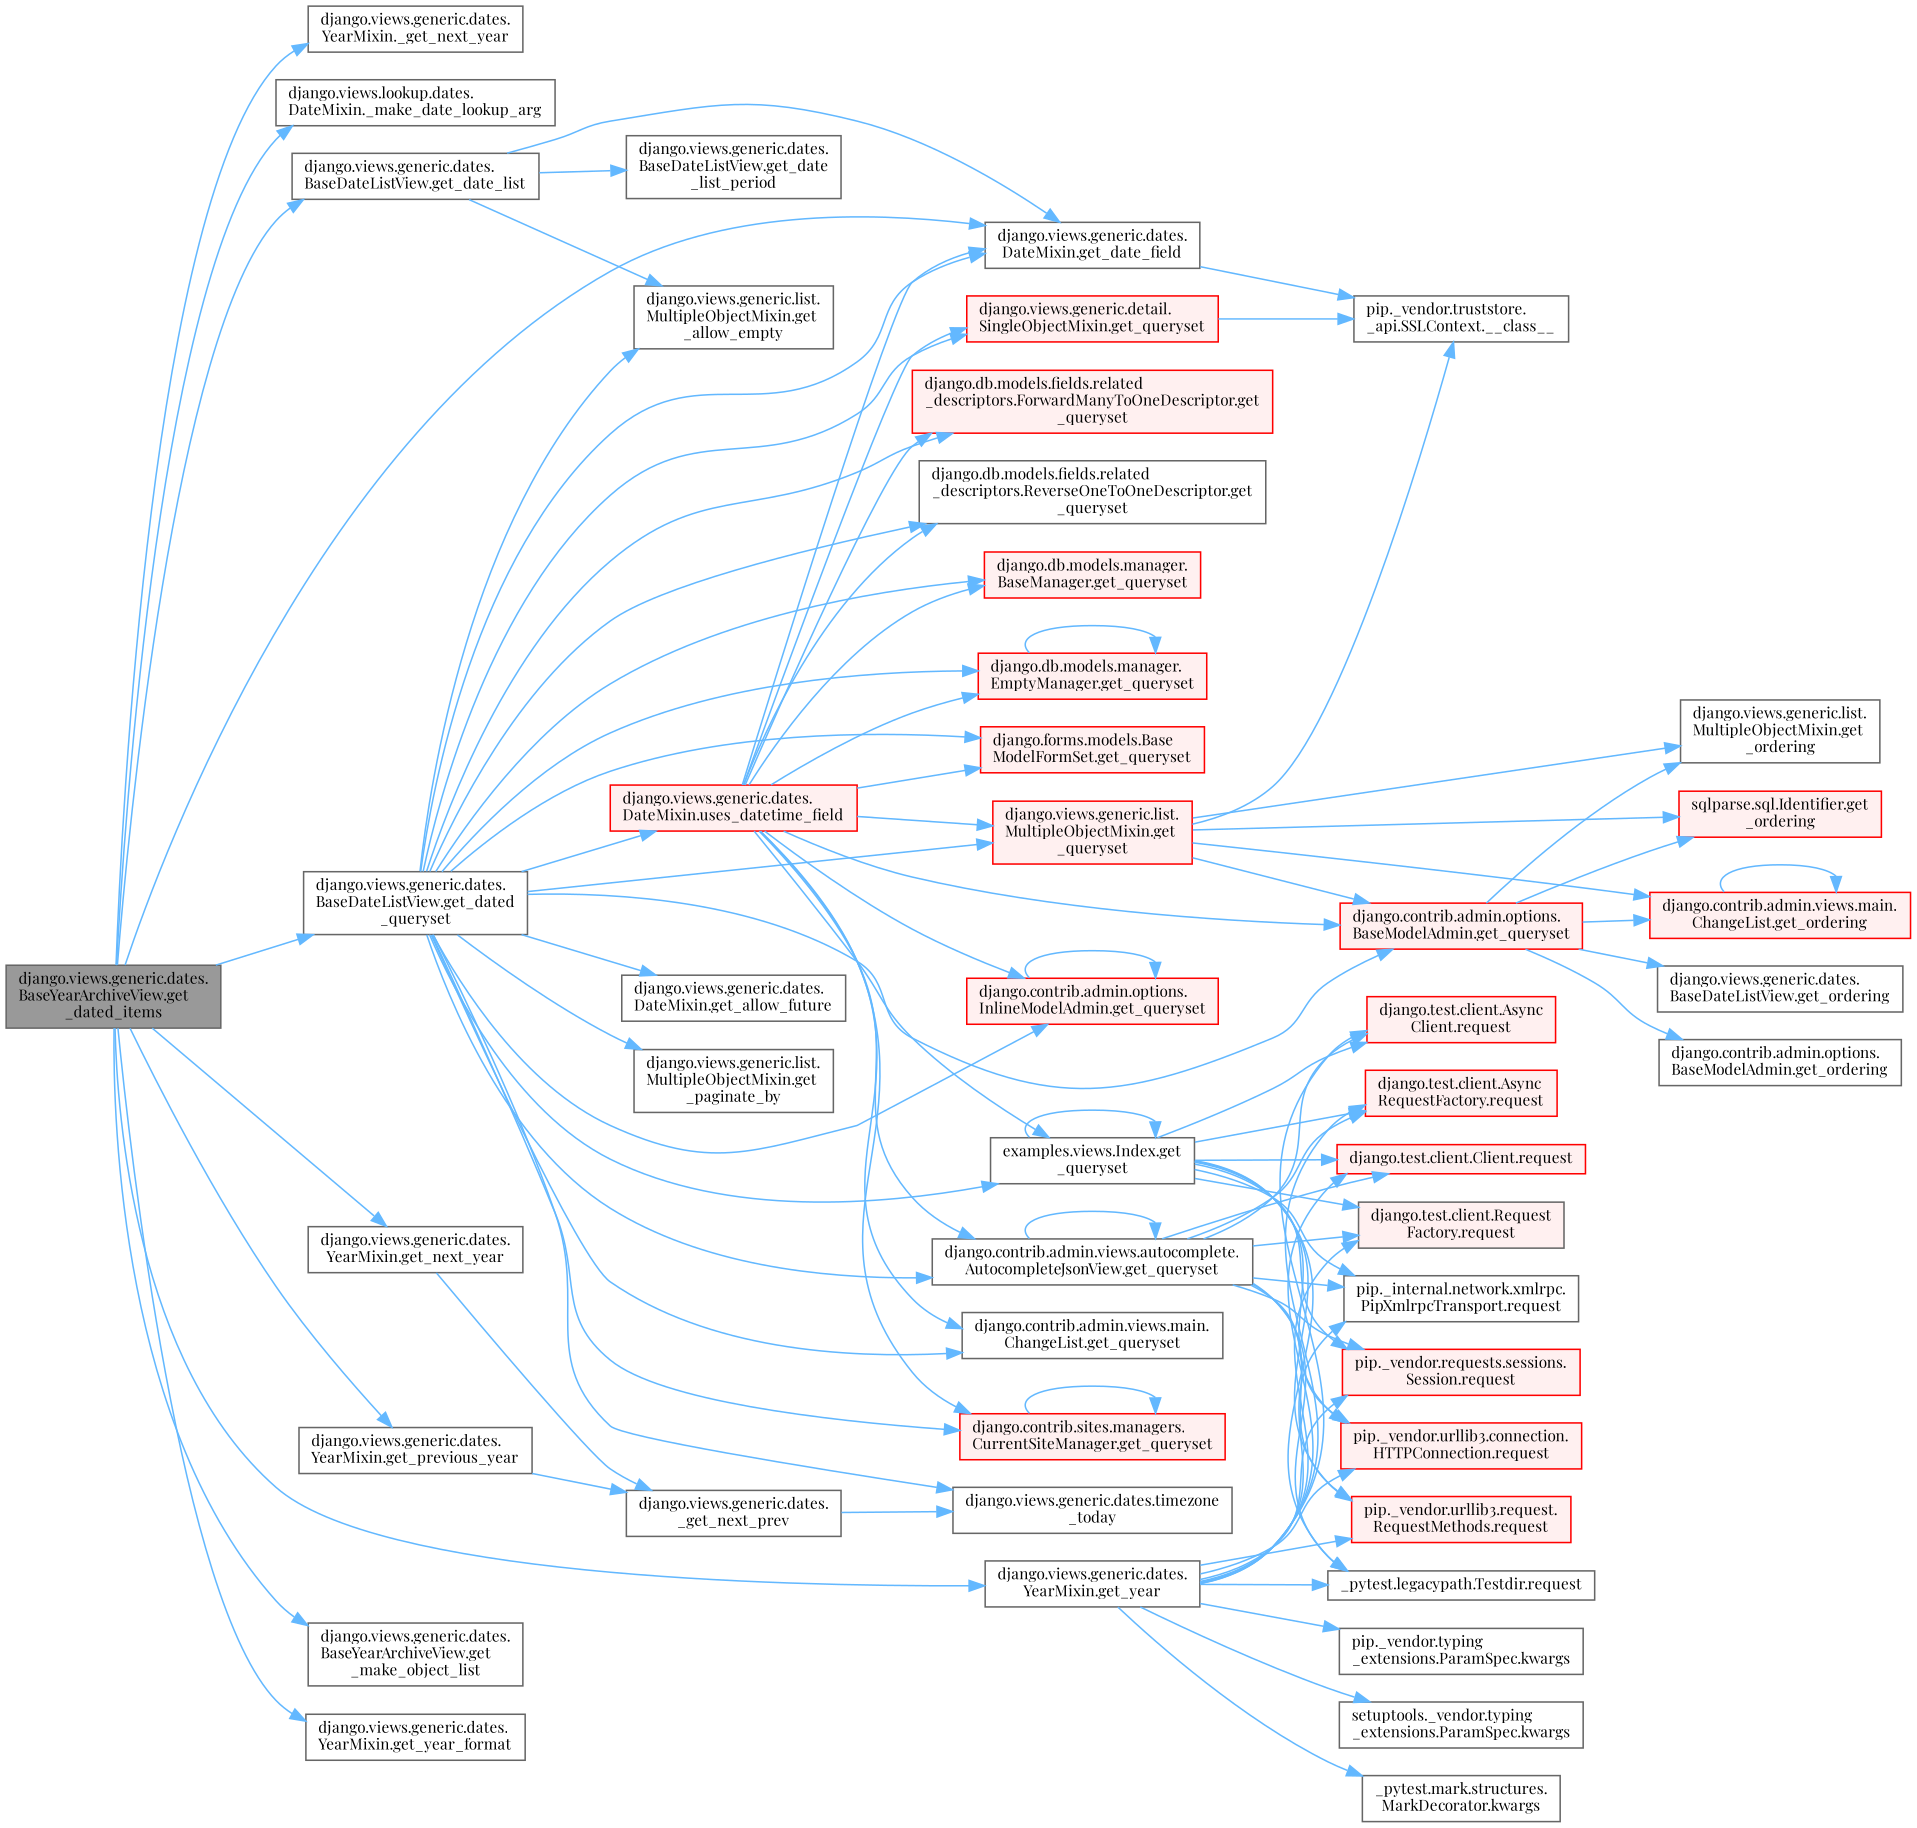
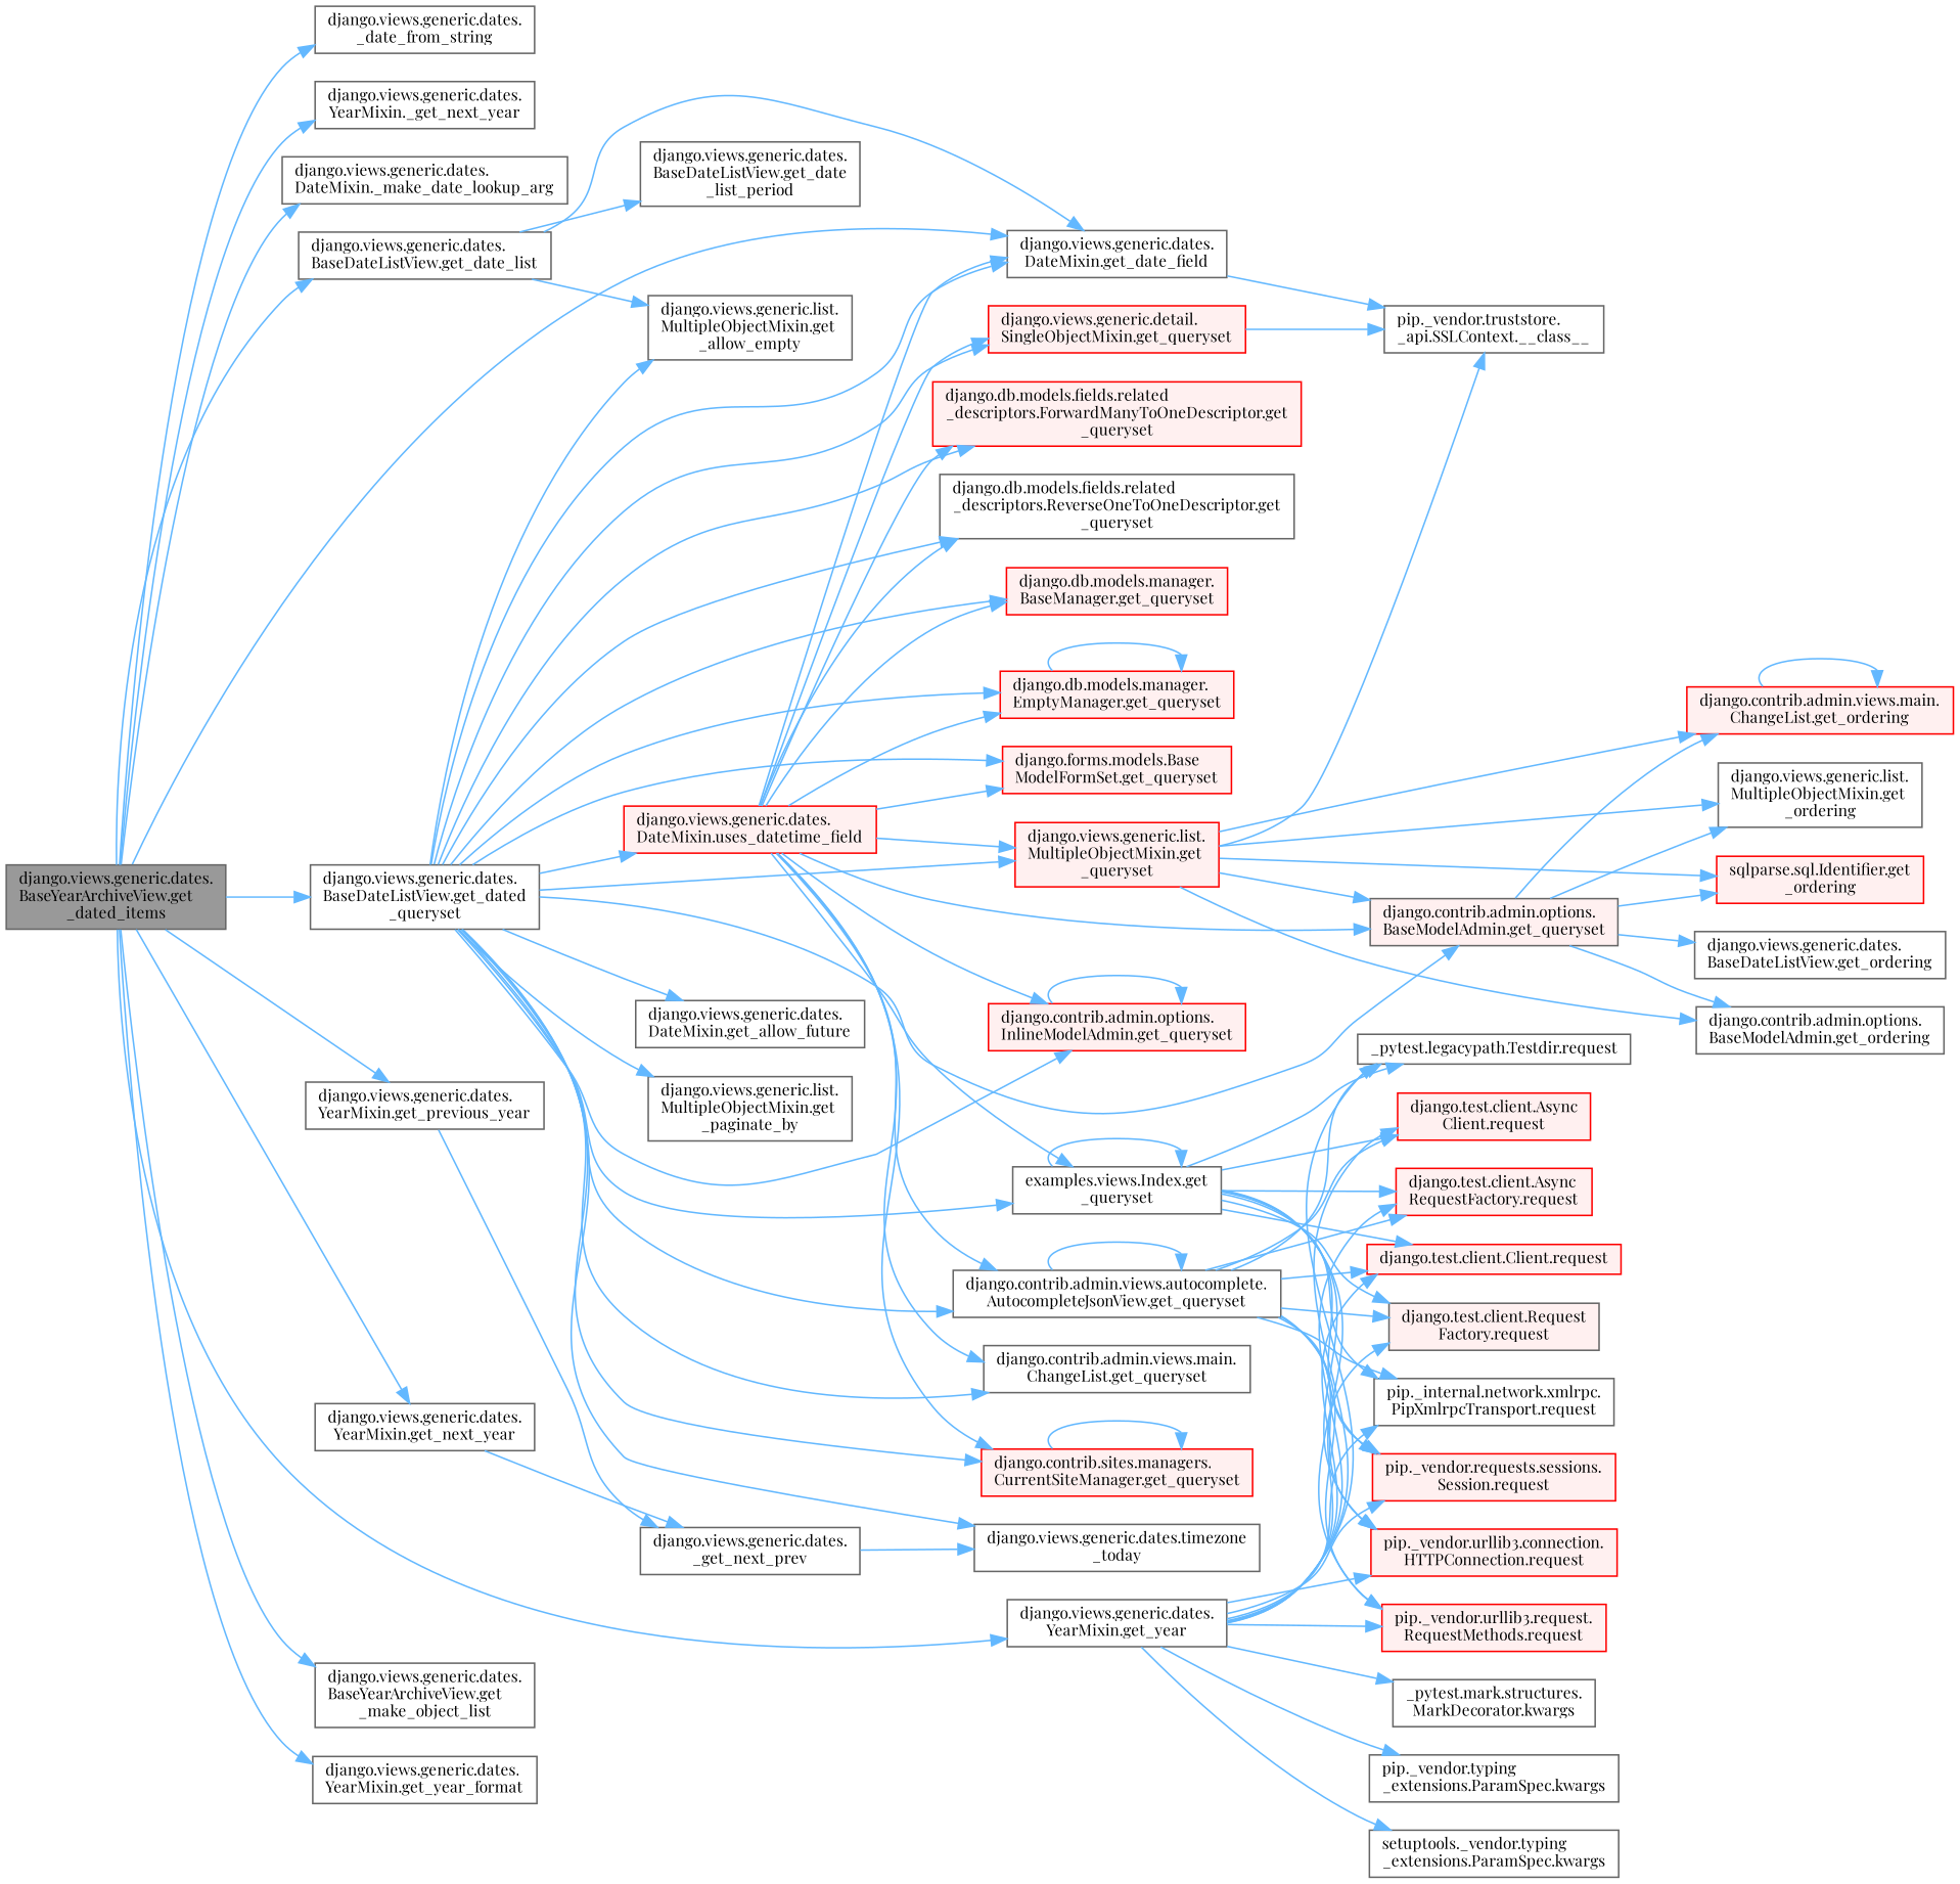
  digraph {
    fontname="Playfair Display"
    rankdir=LR
    node [color=grey40 fillcolor=white fontname="Playfair Display" fontsize=10 shape=box style=filled]
    edge [color=steelblue1 fontname="Playfair Display" fontsize=10 labelfontname=Helvetica labelfontsize=10 style=solid]
    n1 [color=gray40 fillcolor=grey60 fontcolor=black height=0.2 label="django.views.generic.dates.\lBaseYearArchiveView.get\l_dated_items" width=0.4]
+   n2 [height=0.2 label="django.views.generic.dates.\l_date_from_string" width=0.4]
    n3 [height=0.2 label="django.views.generic.dates.\lYearMixin._get_next_year" width=0.4]
-   n4 [height=0.2 label="django.views.lookup.dates.\lDateMixin._make_date_lookup_arg" width=0.4]
+   n4 [height=0.2 label="django.views.generic.dates.\lDateMixin._make_date_lookup_arg" width=0.4]
    n5 [height=0.2 label="django.views.generic.dates.\lDateMixin.get_date_field" width=0.4]
    n6 [height=0.2 label="django.views.generic.dates.\lBaseDateListView.get_date_list" width=0.4]
    n7 [height=0.2 label="django.views.generic.dates.\lBaseDateListView.get_dated\l_queryset" width=0.4]
    n8 [height=0.2 label="django.views.generic.dates.\lBaseYearArchiveView.get\l_make_object_list" width=0.4]
    n9 [height=0.2 label="django.views.generic.dates.\lYearMixin.get_next_year" width=0.4]
    n10 [height=0.2 label="django.views.generic.dates.\lYearMixin.get_previous_year" width=0.4]
    n11 [height=0.2 label="django.views.generic.dates.\lYearMixin.get_year" width=0.4]
    n12 [height=0.2 label="django.views.generic.dates.\lYearMixin.get_year_format" width=0.4]
    n13 [height=0.2 label="pip._vendor.truststore.\l_api.SSLContext.__class__" width=0.4]
    n14 [height=0.2 label="django.views.generic.list.\lMultipleObjectMixin.get\l_allow_empty" width=0.4]
    n15 [height=0.2 label="django.views.generic.dates.\lBaseDateListView.get_date\l_list_period" width=0.4]
    n16 [height=0.2 label="django.views.generic.dates.\lDateMixin.get_allow_future" width=0.4]
    n17 [height=0.2 label="django.views.generic.list.\lMultipleObjectMixin.get\l_paginate_by" width=0.4]
-   n18 [color=red fillcolor="#FFF0F0" height=0.2 label="django.contrib.admin.options.\lBaseModelAdmin.get_queryset" width=0.4]
+   n18 [fillcolor="#FFF0F0" height=0.2 label="django.contrib.admin.options.\lBaseModelAdmin.get_queryset" width=0.4]
    n19 [color=red fillcolor="#FFF0F0" height=0.2 label="django.contrib.admin.options.\lInlineModelAdmin.get_queryset" width=0.4]
    n20 [height=0.2 label="django.contrib.admin.views.autocomplete.\lAutocompleteJsonView.get_queryset" width=0.4]
    n21 [height=0.2 label="django.contrib.admin.views.main.\lChangeList.get_queryset" width=0.4]
    n22 [color=red fillcolor="#FFF0F0" height=0.2 label="django.contrib.sites.managers.\lCurrentSiteManager.get_queryset" width=0.4]
    n23 [color=red fillcolor="#FFF0F0" height=0.2 label="django.db.models.fields.related\l_descriptors.ForwardManyToOneDescriptor.get\l_queryset" width=0.4]
    n24 [height=0.2 label="django.db.models.fields.related\l_descriptors.ReverseOneToOneDescriptor.get\l_queryset" width=0.4]
    n25 [color=red fillcolor="#FFF0F0" height=0.2 label="django.db.models.manager.\lBaseManager.get_queryset" width=0.4]
    n26 [color=red fillcolor="#FFF0F0" height=0.2 label="django.db.models.manager.\lEmptyManager.get_queryset" width=0.4]
    n27 [color=red fillcolor="#FFF0F0" height=0.2 label="django.forms.models.Base\lModelFormSet.get_queryset" width=0.4]
    n28 [color=red fillcolor="#FFF0F0" height=0.2 label="django.views.generic.detail.\lSingleObjectMixin.get_queryset" width=0.4]
    n29 [color=red fillcolor="#FFF0F0" height=0.2 label="django.views.generic.list.\lMultipleObjectMixin.get\l_queryset" width=0.4]
    n30 [height=0.2 label="examples.views.Index.get\l_queryset" width=0.4]
    n31 [height=0.2 label="django.views.generic.dates.timezone\l_today" width=0.4]
    n32 [color=red fillcolor="#FFF0F0" height=0.2 label="django.views.generic.dates.\lDateMixin.uses_datetime_field" width=0.4]
    n33 [height=0.2 label="django.views.generic.dates.\l_get_next_prev" width=0.4]
    n34 [height=0.2 label="_pytest.legacypath.Testdir.request" width=0.4]
    n35 [color=red fillcolor="#FFF0F0" height=0.2 label="django.test.client.Async\lClient.request" width=0.4]
    n36 [color=red fillcolor="#FFF0F0" height=0.2 label="django.test.client.Async\lRequestFactory.request" width=0.4]
    n37 [color=red fillcolor="#FFF0F0" height=0.2 label="django.test.client.Client.request" width=0.4]
    n38 [fillcolor="#FFF0F0" height=0.2 label="django.test.client.Request\lFactory.request" width=0.4]
    n39 [height=0.2 label="pip._internal.network.xmlrpc.\lPipXmlrpcTransport.request" width=0.4]
    n40 [color=red fillcolor="#FFF0F0" height=0.2 label="pip._vendor.requests.sessions.\lSession.request" width=0.4]
    n41 [color=red fillcolor="#FFF0F0" height=0.2 label="pip._vendor.urllib3.connection.\lHTTPConnection.request" width=0.4]
    n42 [color=red fillcolor="#FFF0F0" height=0.2 label="pip._vendor.urllib3.request.\lRequestMethods.request" width=0.4]
    n43 [height=0.2 label="_pytest.mark.structures.\lMarkDecorator.kwargs" width=0.4]
    n44 [height=0.2 label="pip._vendor.typing\l_extensions.ParamSpec.kwargs" width=0.4]
    n45 [height=0.2 label="setuptools._vendor.typing\l_extensions.ParamSpec.kwargs" width=0.4]
    n46 [height=0.2 label="django.contrib.admin.options.\lBaseModelAdmin.get_ordering" width=0.4]
    n47 [color=red fillcolor="#FFF0F0" height=0.2 label="django.contrib.admin.views.main.\lChangeList.get_ordering" width=0.4]
    n48 [height=0.2 label="django.views.generic.dates.\lBaseDateListView.get_ordering" width=0.4]
    n49 [height=0.2 label="django.views.generic.list.\lMultipleObjectMixin.get\l_ordering" width=0.4]
    n50 [color=red fillcolor="#FFF0F0" height=0.2 label="sqlparse.sql.Identifier.get\l_ordering" width=0.4]
+   n1 -> n2
    n1 -> n3
    n1 -> n4
    n1 -> n5
    n1 -> n6
    n1 -> n7
    n1 -> n8
    n1 -> n9
    n1 -> n10
    n1 -> n11
    n1 -> n12
    n5 -> n13
    n6 -> n5
    n6 -> n14
    n6 -> n15
    n7 -> n5
    n7 -> n14
    n7 -> n16
    n7 -> n17
    n7 -> n18
    n7 -> n19
    n7 -> n20
    n7 -> n21
    n7 -> n22
    n7 -> n23
    n7 -> n24
    n7 -> n25
    n7 -> n26
    n7 -> n27
    n7 -> n28
    n7 -> n29
    n7 -> n30
    n7 -> n31
    n7 -> n32
    n9 -> n33
    n10 -> n33
    n11 -> n34
    n11 -> n35
    n11 -> n36
    n11 -> n37
    n11 -> n38
    n11 -> n39
    n11 -> n40
    n11 -> n41
    n11 -> n42
    n11 -> n43
    n11 -> n44
    n11 -> n45
    n18 -> n46
    n18 -> n47
    n18 -> n48
    n18 -> n49
    n18 -> n50
    n19 -> n19
    n20 -> n20
    n20 -> n34
    n20 -> n35
    n20 -> n36
    n20 -> n37
    n20 -> n38
    n20 -> n39
    n20 -> n40
    n20 -> n41
    n20 -> n42
    n22 -> n22
    n26 -> n26
    n28 -> n13
    n29 -> n13
    n29 -> n18
+   n29 -> n46
    n29 -> n47
    n29 -> n49
    n29 -> n50
    n30 -> n30
    n30 -> n34
    n30 -> n35
    n30 -> n36
    n30 -> n37
    n30 -> n38
    n30 -> n39
    n30 -> n40
    n30 -> n41
    n30 -> n42
    n32 -> n5
    n32 -> n18
    n32 -> n19
    n32 -> n20
    n32 -> n21
    n32 -> n22
    n32 -> n23
    n32 -> n24
    n32 -> n25
    n32 -> n26
    n32 -> n27
    n32 -> n28
    n32 -> n29
    n32 -> n30
    n33 -> n31
    n47 -> n47
  }
